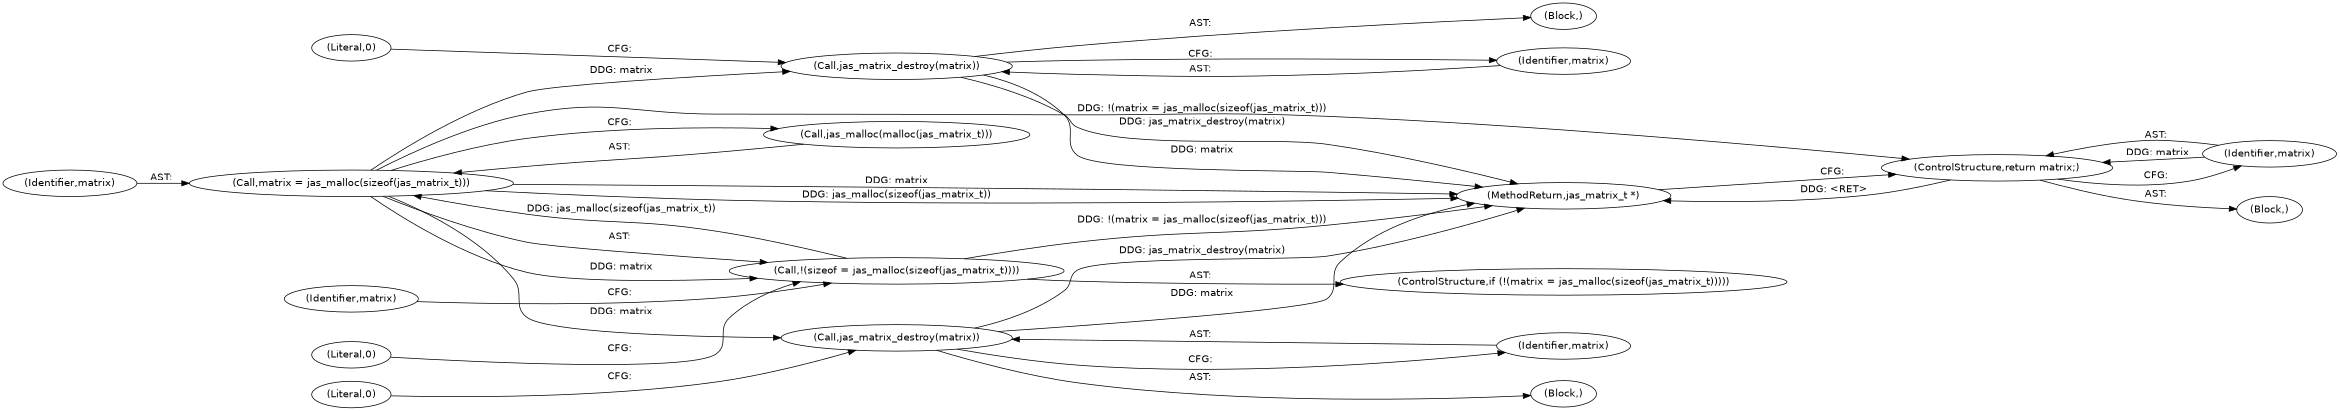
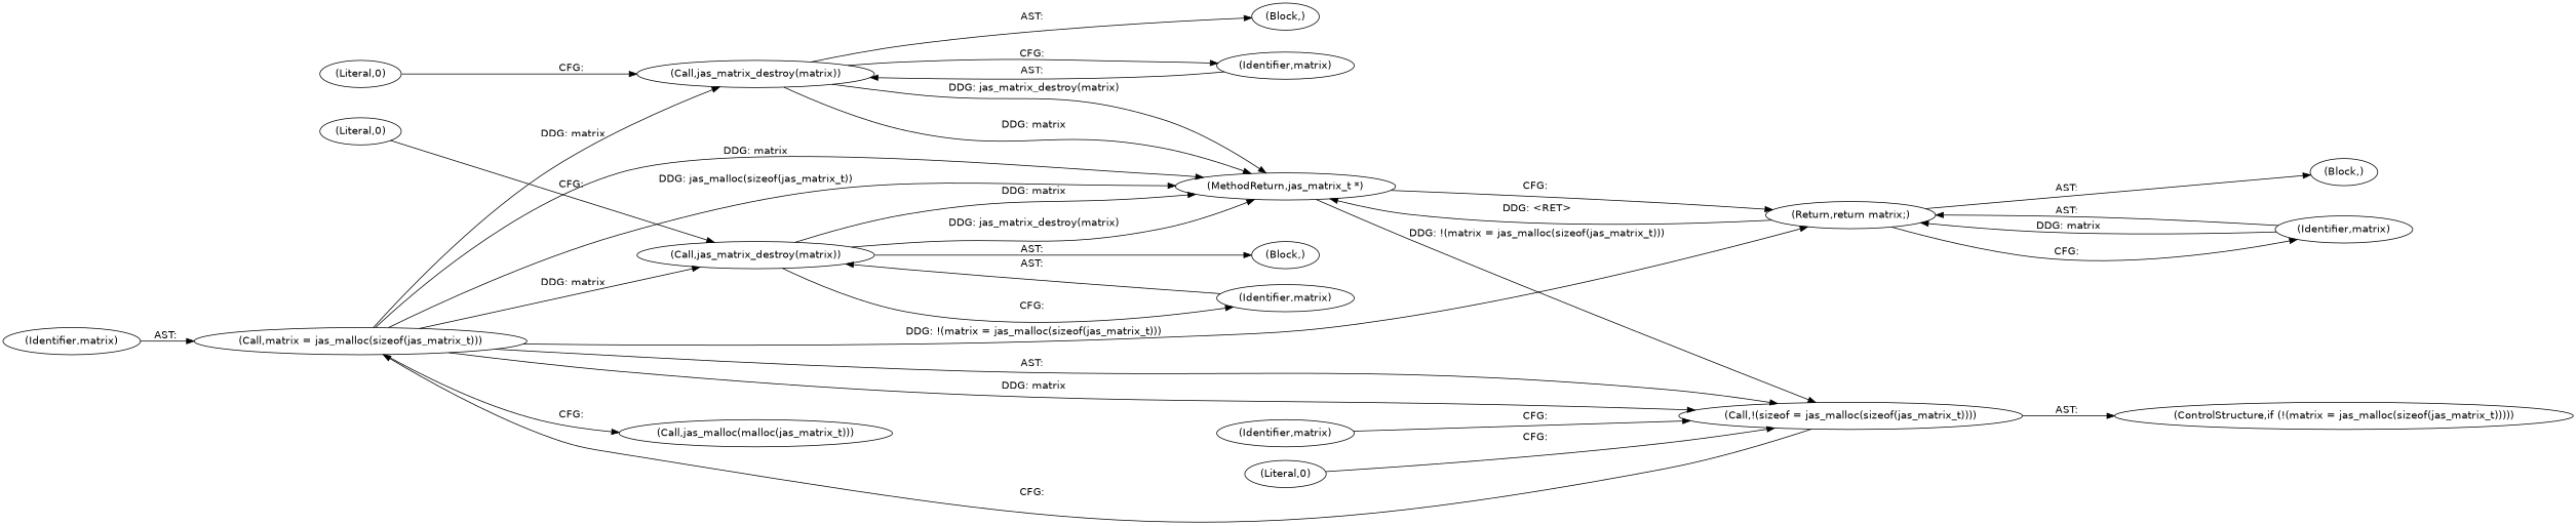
  digraph {
    fontname="DejaVu Sans"
    rankdir=LR
    node [fontname="DejaVu Sans"]
    edge [fontname="DejaVu Sans"]
    n1 [label="(Call,matrix = jas_malloc(sizeof(jas_matrix_t)))"]
    n2 [label="(Call,!(sizeof = jas_malloc(sizeof(jas_matrix_t))))"]
    n3 [label="(Call,jas_matrix_destroy(matrix))"]
    n4 [label="(Call,jas_matrix_destroy(matrix))"]
-   n5 [label="(ControlStructure,return matrix;)"]
+   n5 [label="(Return,return matrix;)"]
    n6 [label="(Call,jas_malloc(malloc(jas_matrix_t)))"]
    n7 [label="(MethodReturn,jas_matrix_t *)"]
    n8 [label="(ControlStructure,if (!(matrix = jas_malloc(sizeof(jas_matrix_t)))))"]
    n9 [label="(Block,)"]
    n10 [label="(Identifier,matrix)"]
    n11 [label="(Block,)"]
    n12 [label="(Identifier,matrix)"]
    n13 [label="(Identifier,matrix)"]
    n14 [label="(Block,)"]
    n15 [label="(Literal,0)"]
    n16 [label="(Literal,0)"]
    n17 [label="(Identifier,matrix)"]
    n18 [label="(Identifier,matrix)"]
    n19 [label="(Literal,0)"]
    n1 -> n2 [label="AST: "]
    n1 -> n2 [label="DDG: matrix"]
    n1 -> n3 [label="DDG: matrix"]
    n1 -> n4 [label="DDG: matrix"]
    n1 -> n5 [label="DDG: !(matrix = jas_malloc(sizeof(jas_matrix_t)))"]
    n1 -> n6 [label="CFG: "]
    n1 -> n7 [label="DDG: jas_malloc(sizeof(jas_matrix_t))"]
    n1 -> n7 [label="DDG: matrix"]
-   n2 -> n1 [label="DDG: jas_malloc(sizeof(jas_matrix_t))"]
-   n2 -> n7 [label="DDG: !(matrix = jas_malloc(sizeof(jas_matrix_t)))"]
+   n2 -> n1 [label="CFG: "]
+   n7 -> n2 [label="DDG: !(matrix = jas_malloc(sizeof(jas_matrix_t)))"]
    n2 -> n8 [label="AST: "]
    n3 -> n7 [label="DDG: matrix"]
    n3 -> n7 [label="DDG: jas_matrix_destroy(matrix)"]
    n3 -> n9 [label="AST: "]
    n3 -> n10 [label="CFG: "]
    n4 -> n7 [label="DDG: matrix"]
    n4 -> n7 [label="DDG: jas_matrix_destroy(matrix)"]
    n4 -> n11 [label="AST: "]
    n4 -> n12 [label="CFG: "]
    n5 -> n7 [label="DDG: <RET>"]
    n5 -> n13 [label="CFG: "]
    n5 -> n14 [label="AST: "]
-   n6 -> n1 [label="AST: "]
    n7 -> n5 [label="CFG: "]
    n10 -> n3 [label="AST: "]
    n12 -> n4 [label="AST: "]
    n13 -> n5 [label="AST: "]
    n13 -> n5 [label="DDG: matrix"]
    n15 -> n3 [label="CFG: "]
    n16 -> n4 [label="CFG: "]
    n17 -> n1 [label="AST: "]
    n18 -> n2 [label="CFG: "]
    n19 -> n2 [label="CFG: "]
  }
